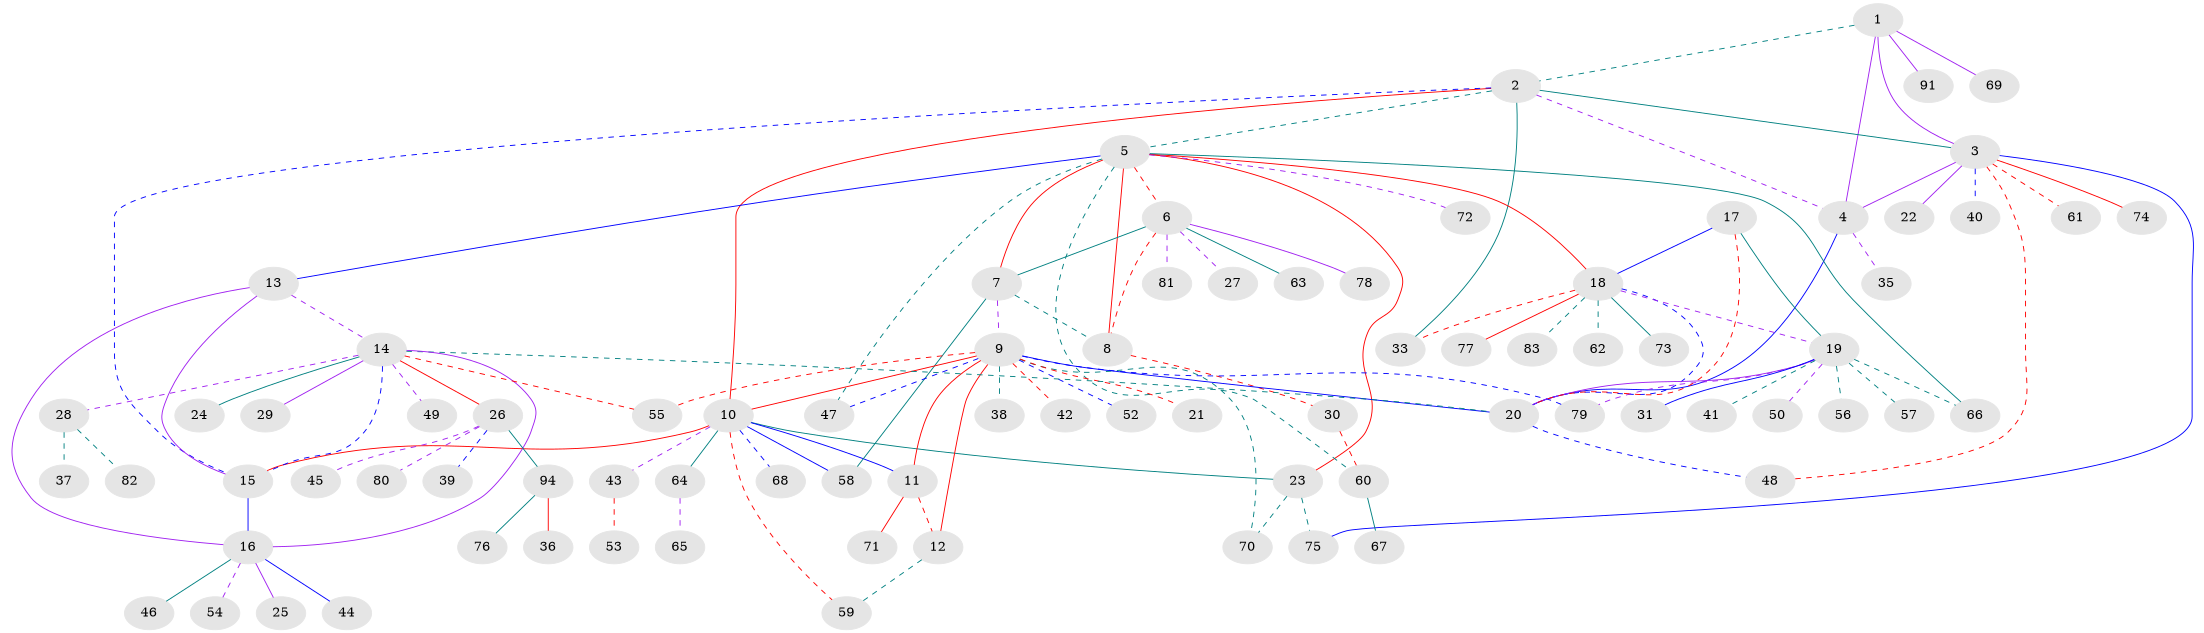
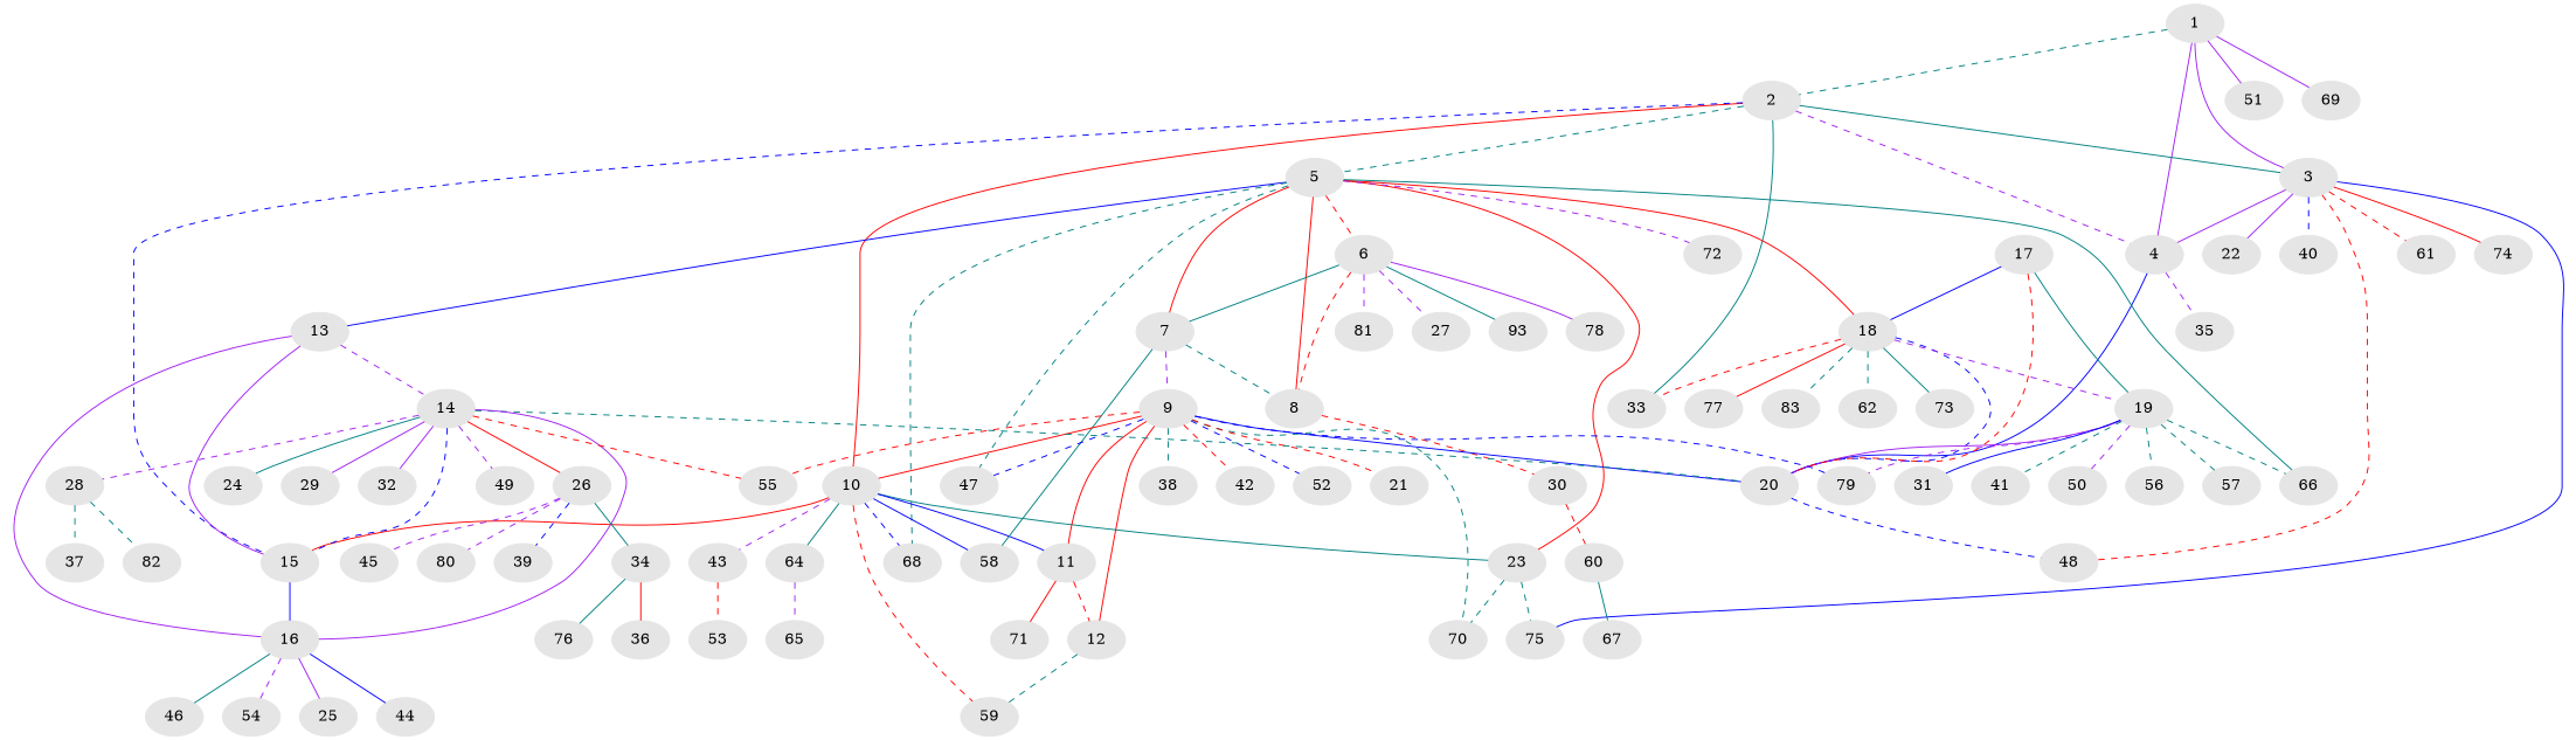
  graph {
    node [color=gray90 style=filled]
    edge [color=teal style=dashed]
    1
    2
    3
    4
-   51 [label=91]
+   51
    69
    5
    10
    15
    33
    22
    40
    48
    61
    74
    75
    20
    35
    6
    7
    8
    13
    18
    23
    47
    66
    68
    72
    58
    11
    43
    64
    59
    16
    27
-   63
+   63 [label=93]
    78
    81
    9
    30
    14
    19
    62
    73
    77
    83
    70
    12
    21
    38
    42
    52
    55
    79
    60
    71
    53
    65
    24
    26
    28
    29
+   32
    49
    25
    44
    46
    54
-   34 [label=94]
+   34
    39
    45
    80
    82
    37
    17
    31
    41
    50
    56
    57
    36
    76
    67
    1 -- 2
    1 -- 3 [color=purple style=solid]
    1 -- 4 [color=purple style=solid]
    1 -- 51 [color=purple style=solid]
    1 -- 69 [color=purple style=solid]
    2 -- 3 [style=solid]
    2 -- 4 [color=purple]
    2 -- 5
    2 -- 10 [color=red style=solid]
    2 -- 15 [color=blue]
    2 -- 33 [style=solid]
    3 -- 4 [color=purple style=solid]
    3 -- 22 [color=purple style=solid]
    3 -- 40 [color=blue]
    3 -- 48 [color=red]
    3 -- 61 [color=red]
    3 -- 74 [color=red style=solid]
    3 -- 75 [color=blue style=solid]
    4 -- 20 [color=blue style=solid]
    4 -- 35 [color=purple]
    5 -- 6 [color=red]
    5 -- 7 [color=red style=solid]
    5 -- 8 [color=red style=solid]
    5 -- 13 [color=blue style=solid]
    5 -- 18 [color=red style=solid]
    5 -- 23 [color=red style=solid]
    5 -- 47
    5 -- 66 [style=solid]
-   5 -- 60
+   5 -- 68
    5 -- 72 [color=purple]
    10 -- 15 [color=red style=solid]
    10 -- 23 [style=solid]
    10 -- 68 [color=blue]
    10 -- 58 [color=blue style=solid]
    10 -- 11 [color=blue style=solid]
    10 -- 43 [color=purple]
    10 -- 64 [style=solid]
    10 -- 59 [color=red]
    15 -- 16 [color=blue style=solid]
    20 -- 48 [color=blue]
    6 -- 7 [style=solid]
    6 -- 8 [color=red]
    6 -- 27 [color=purple]
    6 -- 63 [style=solid]
    6 -- 78 [color=purple style=solid]
    6 -- 81 [color=purple]
    7 -- 8
    7 -- 58 [style=solid]
    7 -- 9 [color=purple]
    8 -- 30 [color=red]
    13 -- 15 [color=purple style=solid]
    13 -- 16 [color=purple style=solid]
    13 -- 14 [color=purple]
    18 -- 33 [color=red]
    18 -- 20 [color=blue]
    18 -- 19 [color=purple]
    18 -- 62
    18 -- 73 [style=solid]
    18 -- 77 [color=red style=solid]
    18 -- 83
    23 -- 75
    23 -- 70
    11 -- 12 [color=red]
    11 -- 71 [color=red style=solid]
    43 -- 53 [color=red]
    64 -- 65 [color=purple]
    16 -- 25 [color=purple style=solid]
    16 -- 44 [color=blue style=solid]
    16 -- 46 [style=solid]
    16 -- 54 [color=purple]
    9 -- 10 [color=red style=solid]
    9 -- 20 [color=blue style=solid]
    9 -- 47 [color=blue]
    9 -- 11 [color=red style=solid]
    9 -- 70
    9 -- 12 [color=red style=solid]
    9 -- 21 [color=red]
    9 -- 38
    9 -- 42 [color=red]
    9 -- 52 [color=blue]
    9 -- 55 [color=red]
    9 -- 79 [color=blue]
    30 -- 60 [color=red]
    14 -- 15 [color=blue]
    14 -- 20
    14 -- 16 [color=purple style=solid]
    14 -- 55 [color=red]
    14 -- 24 [style=solid]
    14 -- 26 [color=red style=solid]
    14 -- 28 [color=purple]
    14 -- 29 [color=purple style=solid]
+   14 -- 32 [color=purple style=solid]
    14 -- 49 [color=purple]
    19 -- 20 [color=purple style=solid]
    19 -- 66
    19 -- 79 [color=purple]
    19 -- 31 [color=blue style=solid]
    19 -- 41
    19 -- 50 [color=purple]
    19 -- 56
    19 -- 57
    12 -- 59
    60 -- 67 [style=solid]
    26 -- 34 [style=solid]
    26 -- 39 [color=blue]
    26 -- 45 [color=purple]
    26 -- 80 [color=purple]
    28 -- 82
    28 -- 37
    34 -- 36 [color=red style=solid]
    34 -- 76 [style=solid]
    17 -- 20 [color=red]
    17 -- 18 [color=blue style=solid]
    17 -- 19 [style=solid]
  }
